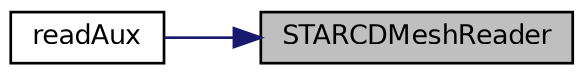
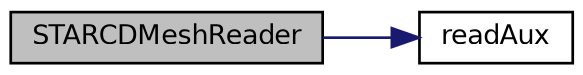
  digraph {
    rankdir=LR
    node [color=black fontname=Helvetica fontsize=10 shape=record]
    n1 [fillcolor=grey75 fontcolor=black height=0.2 label=STARCDMeshReader style=filled width=0.4]
    n2 [height=0.2 label=readAux width=0.4]
-   n2 -> n1 [color=midnightblue fontname=Helvetica fontsize=10 labelfontname=Helvetica labelfontsize=10 style=solid]
+   n1 -> n2 [color=midnightblue fontname=Helvetica fontsize=10 labelfontname=Helvetica labelfontsize=10 style=solid]
  }
